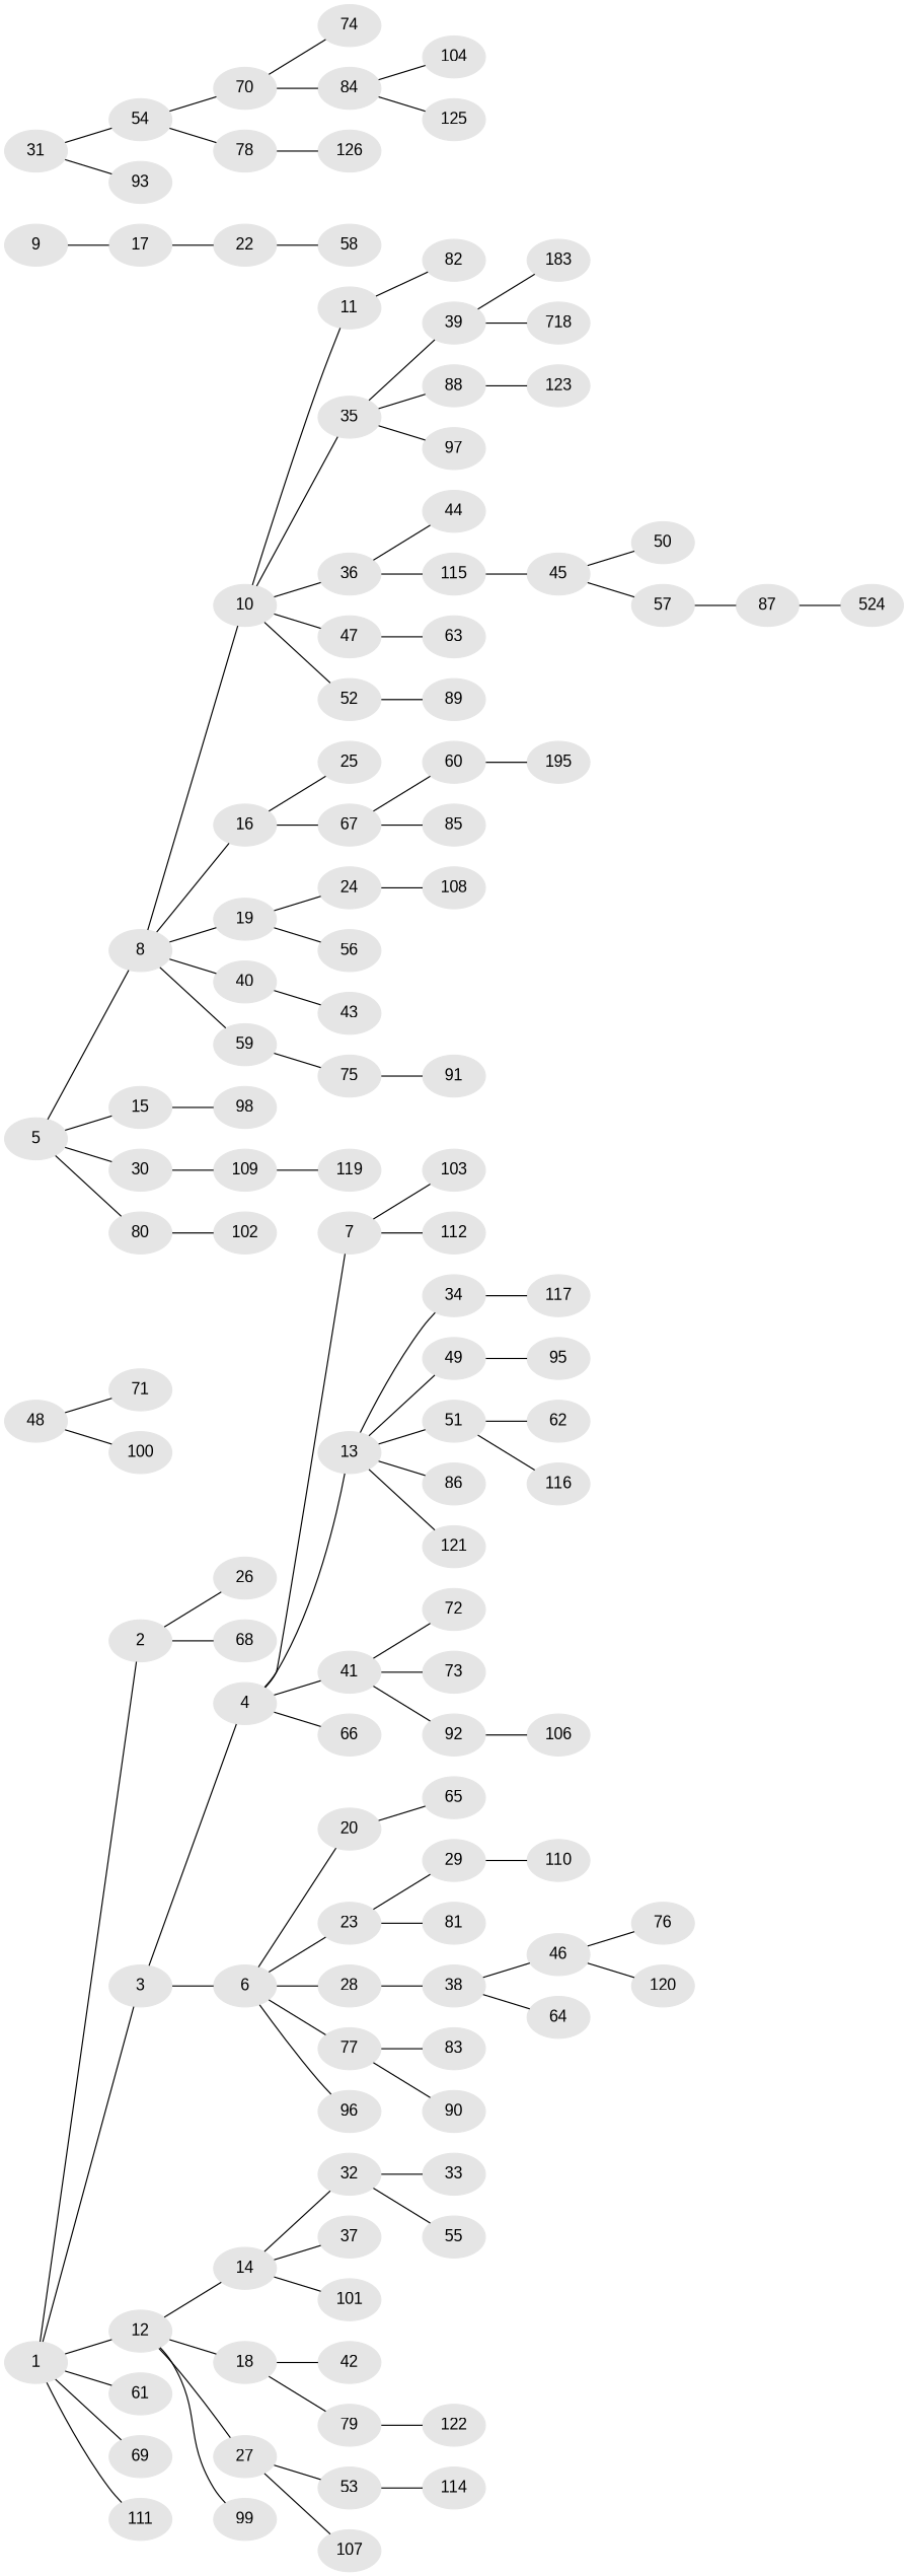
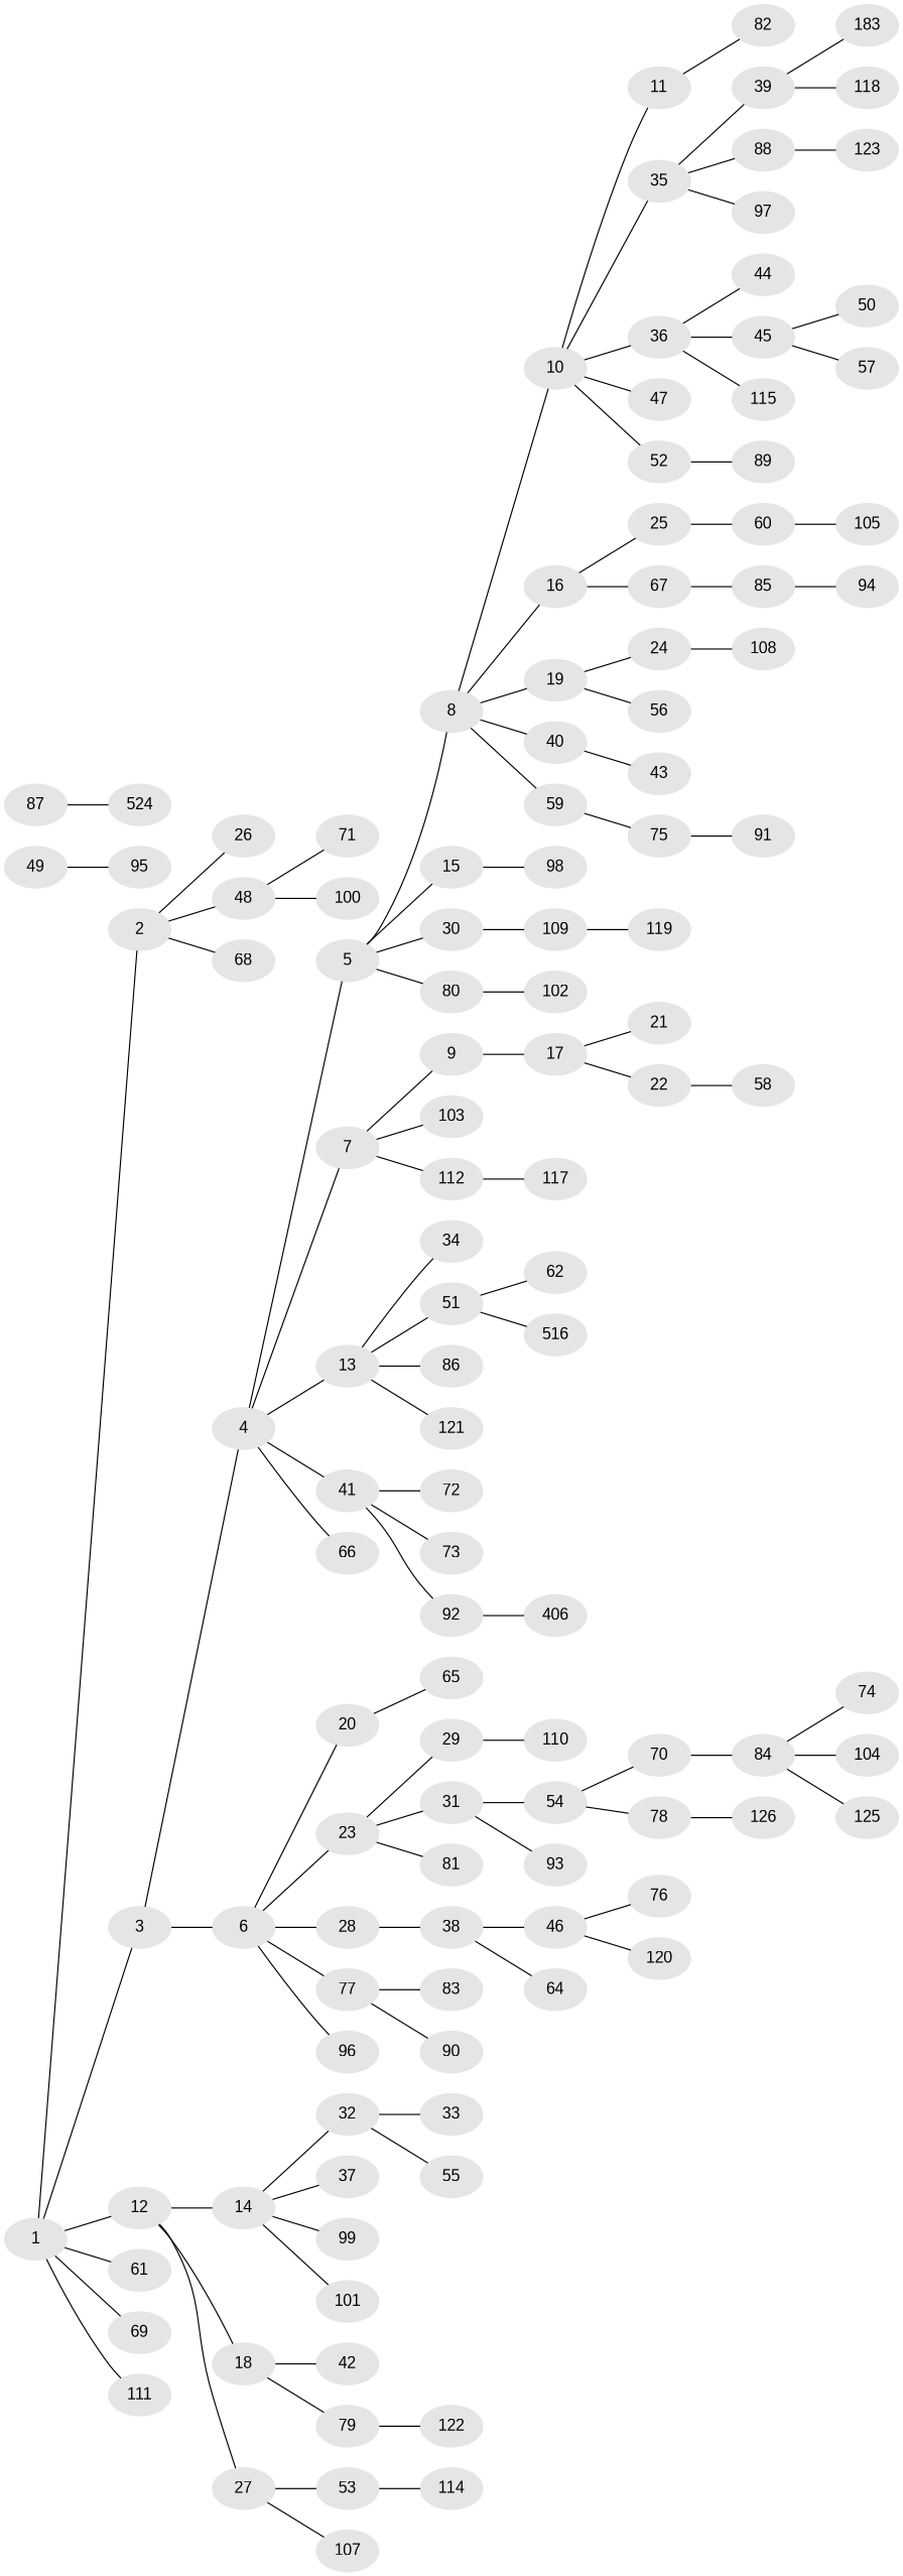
  graph {
    fontname="Liberation Sans"
    rankdir=LR
    node [color=gray90 fontname="Liberation Sans" style=filled]
    edge [fontname="Liberation Sans"]
    1
    2
    3
    12
    61
    69
    111
    26
    48
    68
    4
    6
    14
    18
    27
    71
    100
    5
    7
    13
    41
    66
    20
    23
    28
    77
    96
    8
    15
    30
    80
    9
    103
    112
    34
    49
    51
    86
    121
    72
    73
    92
    10
    16
    19
    40
    59
    98
    109
    102
    65
    29
    31
    81
    38
    83
    90
    17
    117
    11
    35
    36
    47
    52
    25
    67
    24
    56
    43
    75
+   21
    22
    82
    39
    88
    97
    44
    45
    115
-   63
    89
    32
    37
    99
    101
    42
    79
    53
    107
    95
    62
-   116
+   116 [label=516]
    33
    55
    60
    85
    58
    122
    108
    110
    54
    93
-   105 [label=195]
+   105
    114
    46
    64
    119
    70
    78
    n110 [label=183]
-   118 [label=718]
+   118
    123
    50
    57
    76
    120
-   106
+   106 [label=406]
    87
    74
    84
    126
    n122 [label=524]
    91
+   94
    104
    125
    1 -- 2
    1 -- 3
    1 -- 12
    1 -- 61
    1 -- 69
    1 -- 111
    2 -- 26
+   2 -- 48
    2 -- 68
    3 -- 4
    3 -- 6
    12 -- 14
    12 -- 18
    12 -- 27
    48 -- 71
    48 -- 100
+   4 -- 5
    4 -- 7
    4 -- 13
    4 -- 41
    4 -- 66
    6 -- 20
    6 -- 23
    6 -- 28
    6 -- 77
    6 -- 96
    14 -- 32
    14 -- 37
-   12 -- 99
+   14 -- 99
    14 -- 101
    18 -- 42
    18 -- 79
    27 -- 53
    27 -- 107
    5 -- 8
    5 -- 15
    5 -- 30
    5 -- 80
+   7 -- 9
    7 -- 103
    7 -- 112
    13 -- 34
-   13 -- 49
    13 -- 51
    13 -- 86
    13 -- 121
    41 -- 72
    41 -- 73
    41 -- 92
    20 -- 65
    23 -- 29
+   23 -- 31
    23 -- 81
    28 -- 38
    77 -- 83
    77 -- 90
    8 -- 10
    8 -- 16
    8 -- 19
    8 -- 40
    8 -- 59
    15 -- 98
    30 -- 109
    80 -- 102
    9 -- 17
-   34 -- 117
+   112 -- 117
    49 -- 95
    51 -- 62
    51 -- 116
    92 -- 106
    10 -- 11
    10 -- 35
    10 -- 36
    10 -- 47
    10 -- 52
    16 -- 25
    16 -- 67
    19 -- 24
    19 -- 56
    40 -- 43
    59 -- 75
    109 -- 119
    29 -- 110
    31 -- 54
    31 -- 93
    38 -- 46
    38 -- 64
+   17 -- 21
    17 -- 22
    11 -- 82
    35 -- 39
    35 -- 88
    35 -- 97
    36 -- 44
-   115 -- 45
+   36 -- 45
    36 -- 115
-   47 -- 63
    52 -- 89
-   67 -- 60
+   25 -- 60
    67 -- 85
    24 -- 108
    75 -- 91
    22 -- 58
    39 -- n110
    39 -- 118
    88 -- 123
    45 -- 50
    45 -- 57
    32 -- 33
    32 -- 55
    79 -- 122
    53 -- 114
    60 -- 105
+   85 -- 94
    54 -- 70
    54 -- 78
    46 -- 76
    46 -- 120
-   70 -- 74
+   84 -- 74
    70 -- 84
    78 -- 126
-   57 -- 87
    87 -- n122
    84 -- 104
    84 -- 125
  }
